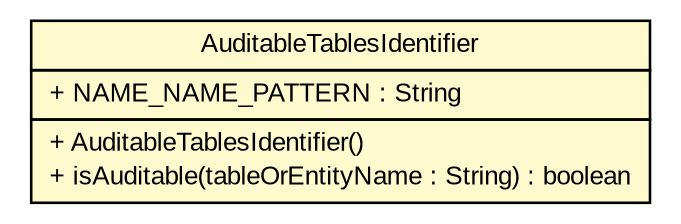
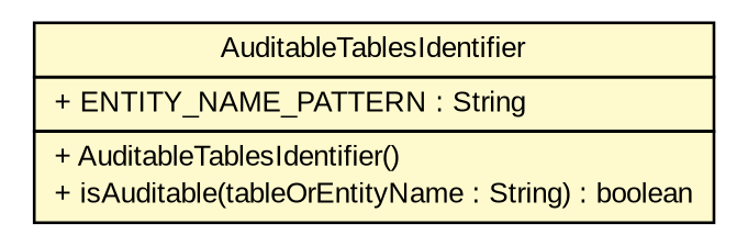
  digraph {
    nodesep=0.25
    ranksep=0.5
    rankdir=LR
-   n1 [fontcolor=black fontname=arial fontsize=10.0 label=<<table title="br.gov.to.sefaz.persistence.configuration.AuditableTablesIdentifier" border="0" cellborder="1" cellspacing="0" cellpadding="2" port="p" bgcolor="lemonChiffon" href="./AuditableTablesIdentifier.html"> 		<tr><td><table border="0" cellspacing="0" cellpadding="1"> <tr><td align="center" balign="center"> AuditableTablesIdentifier </td></tr> 		</table></td></tr> 		<tr><td><table border="0" cellspacing="0" cellpadding="1"> <tr><td align="left" balign="left"> + NAME_NAME_PATTERN : String </td></tr> 		</table></td></tr> 		<tr><td><table border="0" cellspacing="0" cellpadding="1"> <tr><td align="left" balign="left"> + AuditableTablesIdentifier() </td></tr> <tr><td align="left" balign="left"> + isAuditable(tableOrEntityName : String) : boolean </td></tr> 		</table></td></tr> 		</table>> shape=plaintext]
+   n1 [fontcolor=black fontname=arial fontsize=10.0 label=<<table title="br.gov.to.sefaz.persistence.configuration.AuditableTablesIdentifier" border="0" cellborder="1" cellspacing="0" cellpadding="2" port="p" bgcolor="lemonChiffon" href="./AuditableTablesIdentifier.html"> 		<tr><td><table border="0" cellspacing="0" cellpadding="1"> <tr><td align="center" balign="center"> AuditableTablesIdentifier </td></tr> 		</table></td></tr> 		<tr><td><table border="0" cellspacing="0" cellpadding="1"> <tr><td align="left" balign="left"> + ENTITY_NAME_PATTERN : String </td></tr> 		</table></td></tr> 		<tr><td><table border="0" cellspacing="0" cellpadding="1"> <tr><td align="left" balign="left"> + AuditableTablesIdentifier() </td></tr> <tr><td align="left" balign="left"> + isAuditable(tableOrEntityName : String) : boolean </td></tr> 		</table></td></tr> 		</table>> shape=plaintext]
  }
